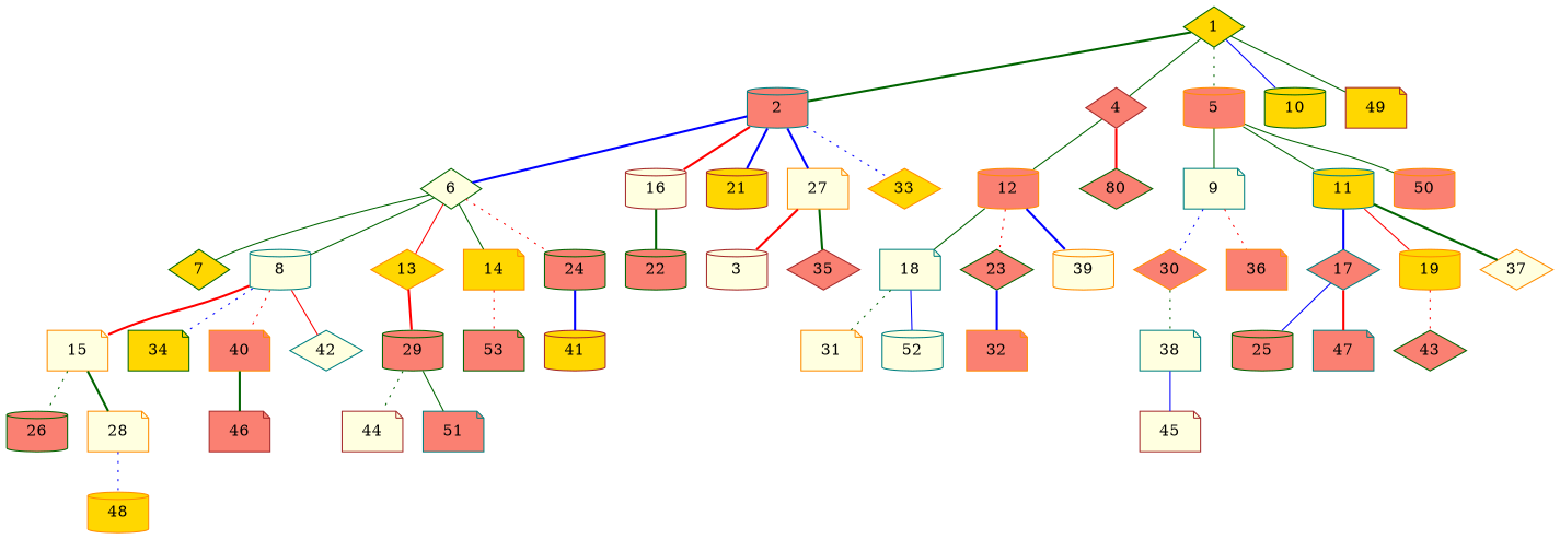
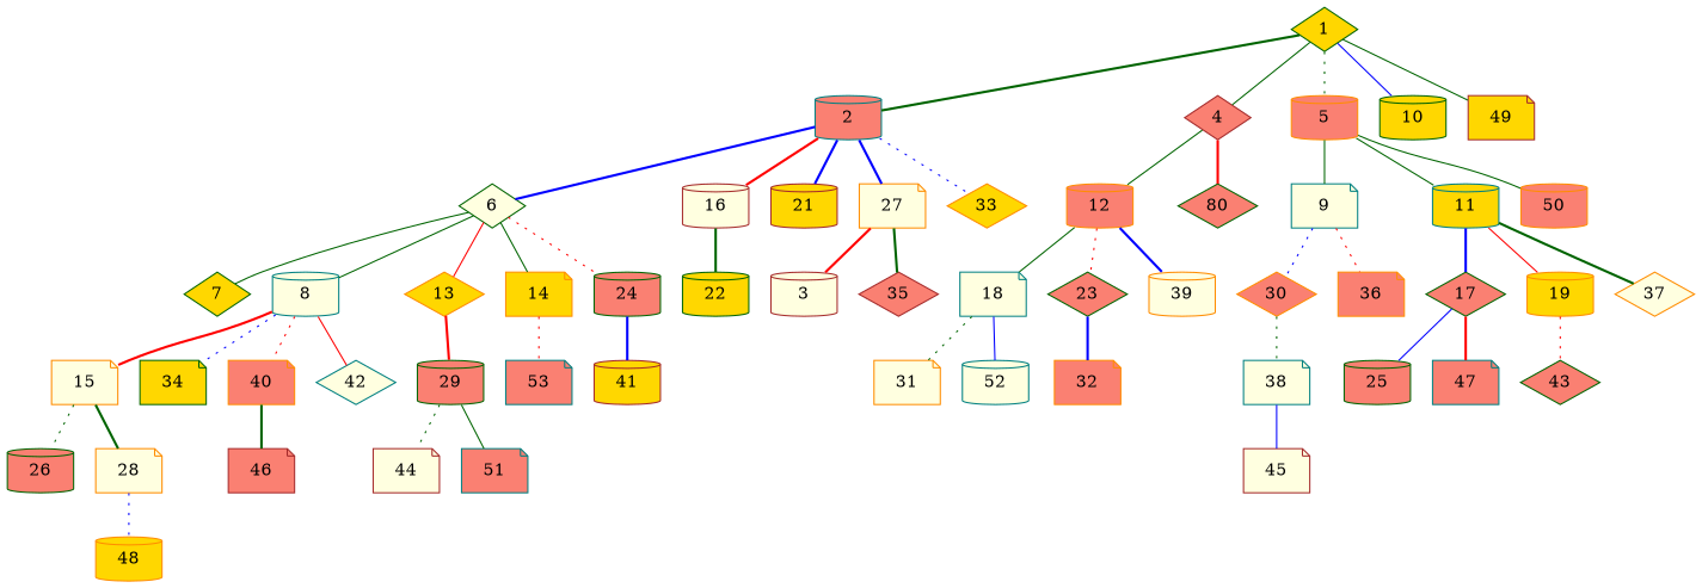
  graph {
    fontname="DejaVu Serif"
    node [color=darkorange fillcolor=salmon fontname="DejaVu Serif" shape=cylinder style=filled]
    edge [color=darkgreen fontname="DejaVu Serif" style=bold]
    1 [color=darkgreen fillcolor=gold shape=diamond]
    2 [color=teal]
    4 [color=brown shape=diamond]
    5
    10 [color=darkgreen fillcolor=gold]
    49 [color=brown fillcolor=gold shape=note]
    6 [color=darkgreen fillcolor=lightyellow shape=diamond]
    16 [color=brown fillcolor=lightyellow]
    21 [color=brown fillcolor=gold]
    27 [fillcolor=lightyellow shape=note]
    33 [fillcolor=gold shape=diamond]
    12
    n13 [color=darkgreen label=80 shape=diamond]
    9 [color=teal fillcolor=lightyellow shape=note]
    11 [color=teal fillcolor=gold]
    50
    3 [color=brown fillcolor=lightyellow]
    7 [color=darkgreen fillcolor=gold shape=diamond]
    8 [color=teal fillcolor=lightyellow]
    13 [fillcolor=gold shape=diamond]
    14 [fillcolor=gold shape=note]
    24 [color=darkgreen]
-   22 [color=darkgreen]
+   22 [color=darkgreen fillcolor=gold]
    35 [color=brown shape=diamond]
    18 [color=teal fillcolor=lightyellow shape=note]
    23 [color=darkgreen shape=diamond]
    39 [fillcolor=lightyellow]
    30 [shape=diamond]
    36 [shape=note]
-   17 [color=teal shape=diamond]
+   17 [color=darkgreen shape=diamond]
    19 [fillcolor=gold]
    37 [fillcolor=lightyellow shape=diamond]
    15 [fillcolor=lightyellow shape=note]
    34 [color=darkgreen fillcolor=gold shape=note]
    40 [shape=note]
    42 [color=teal fillcolor=lightyellow shape=diamond]
    29 [color=darkgreen]
-   53 [color=darkgreen shape=note]
+   53 [color=teal shape=note]
    41 [color=brown fillcolor=gold]
    26 [color=darkgreen]
    28 [fillcolor=lightyellow shape=note]
    46 [color=brown shape=note]
    38 [color=teal fillcolor=lightyellow shape=note]
    25 [color=darkgreen]
    47 [color=teal shape=note]
    43 [color=darkgreen shape=diamond]
    31 [fillcolor=lightyellow shape=note]
    52 [color=teal fillcolor=lightyellow]
    32 [shape=note]
    44 [color=brown fillcolor=lightyellow shape=note]
    51 [color=teal shape=note]
    48 [fillcolor=gold]
    45 [color=brown fillcolor=lightyellow shape=note]
    1 -- 2
    1 -- 4 [style=solid]
    1 -- 5 [style=dotted]
    1 -- 10 [color=blue style=solid]
    1 -- 49 [style=solid]
    2 -- 6 [color=blue]
    2 -- 16 [color=red]
    2 -- 21 [color=blue]
    2 -- 27 [color=blue]
    2 -- 33 [color=blue style=dotted]
    4 -- 12 [style=solid]
    4 -- n13 [color=red]
    5 -- 9 [style=solid]
    5 -- 11 [style=solid]
    5 -- 50 [style=solid]
    6 -- 7 [style=solid]
    6 -- 8 [style=solid]
    6 -- 13 [color=red style=solid]
    6 -- 14 [style=solid]
    6 -- 24 [color=red style=dotted]
    16 -- 22
    27 -- 3 [color=red]
    27 -- 35
    12 -- 18 [style=solid]
    12 -- 23 [color=red style=dotted]
    12 -- 39 [color=blue]
    9 -- 30 [color=blue style=dotted]
    9 -- 36 [color=red style=dotted]
    11 -- 17 [color=blue]
    11 -- 19 [color=red style=solid]
    11 -- 37
    8 -- 15 [color=red]
    8 -- 34 [color=blue style=dotted]
    8 -- 40 [color=red style=dotted]
    8 -- 42 [color=red style=solid]
    13 -- 29 [color=red]
    14 -- 53 [color=red style=dotted]
    24 -- 41 [color=blue]
    18 -- 31 [style=dotted]
    18 -- 52 [color=blue style=solid]
    23 -- 32 [color=blue]
    30 -- 38 [style=dotted]
    17 -- 25 [color=blue style=solid]
    17 -- 47 [color=red]
    19 -- 43 [color=red style=dotted]
    15 -- 26 [style=dotted]
    15 -- 28
    40 -- 46
    29 -- 44 [style=dotted]
    29 -- 51 [style=solid]
    28 -- 48 [color=blue style=dotted]
    38 -- 45 [color=blue style=solid]
  }
